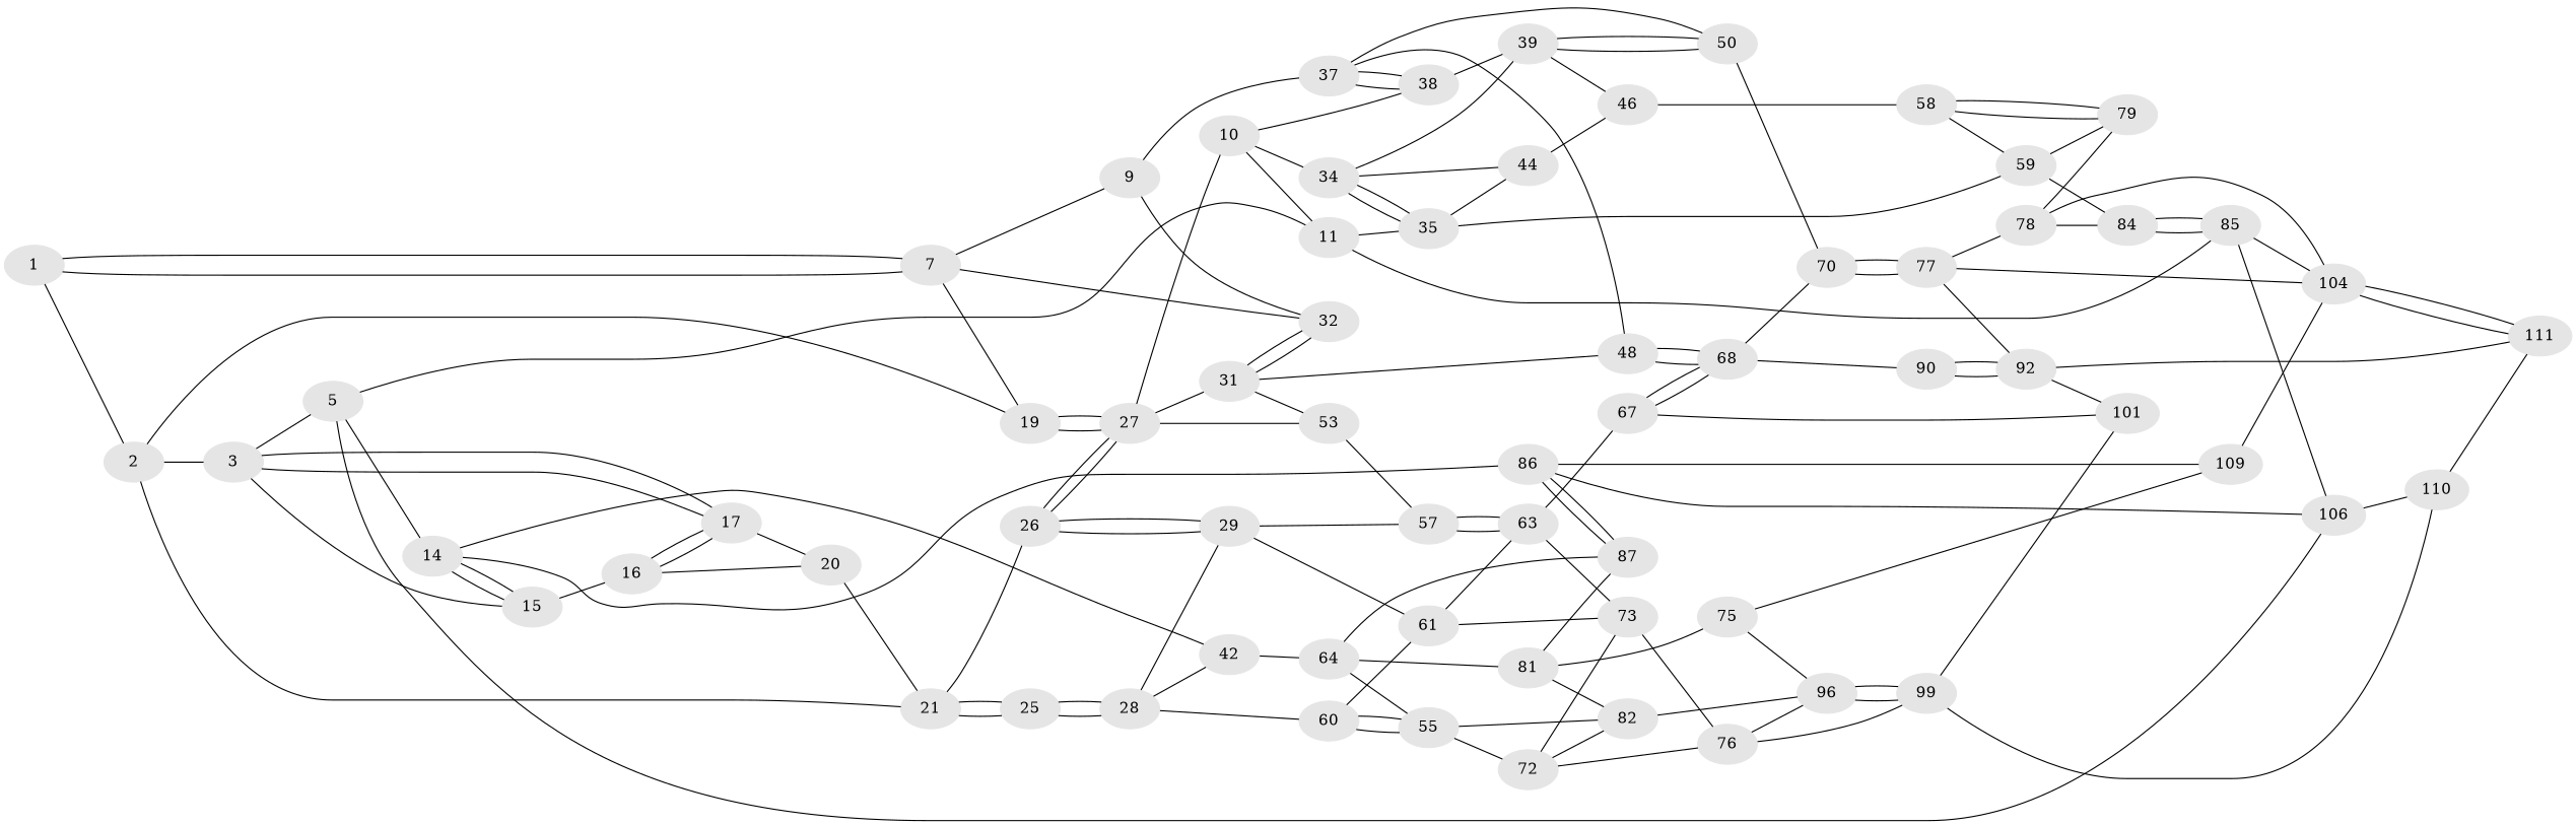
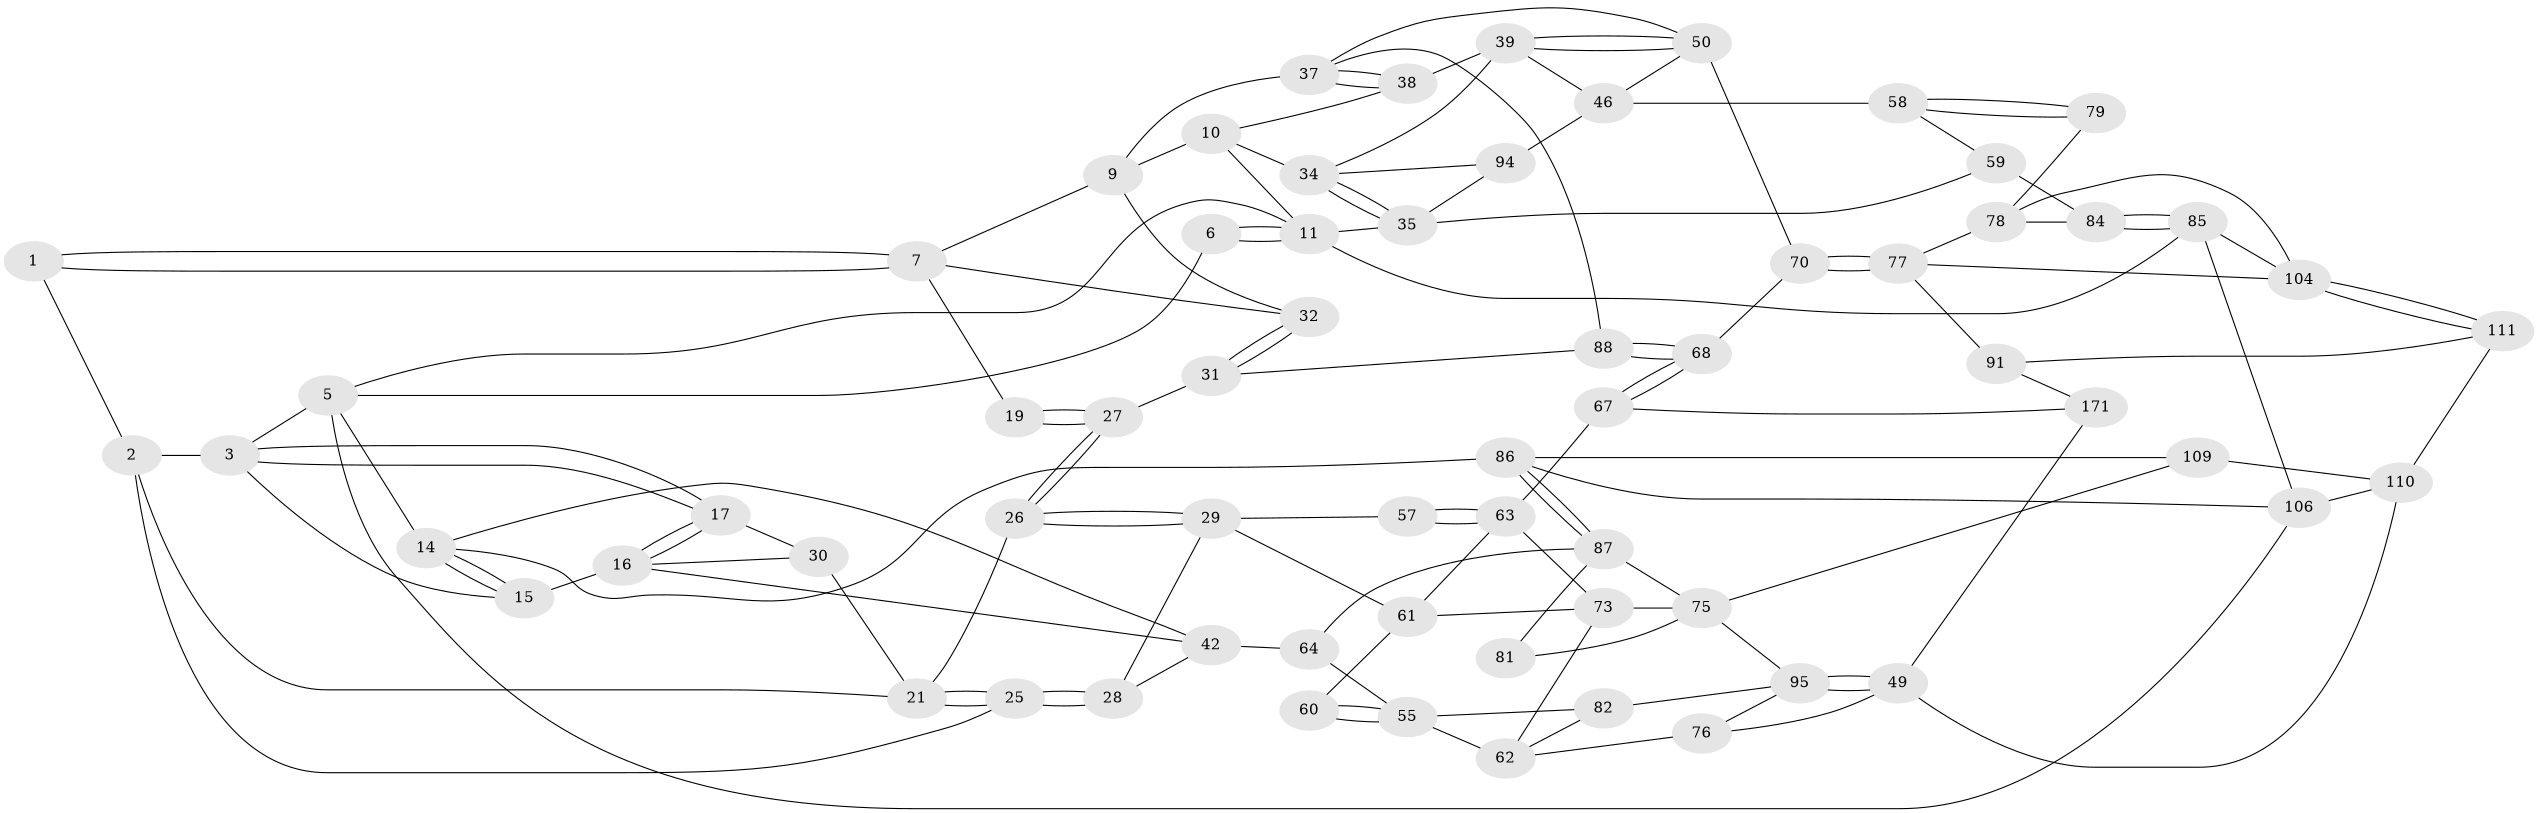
  graph {
    rankdir=LR
    node [color=gray90 style=filled]
    2 [super="+18"]
    1
    7 [super="+8"]
    3 [super="+4"]
    19
    21 [super="+22"]
    9 [super="+36"]
    32
    5 [super="+12"]
    15
    17
    27 [super="+30"]
    25
    26
+   6
    11 [super="+13"]
    14 [super="+54"]
    106 [super="+113"]
    16 [super="+23"]
-   20 [super="+24"]
+   20 [super="+24" label=30]
    35 [super="+45"]
    85 [super="+114"]
    42 [super="+55"]
    86 [super="+107"]
    110 [super="+112"]
    10 [super="+33"]
    37 [super="+49"]
    34 [super="+41"]
    38
-   48
+   48 [label=88]
    50 [super="+51"]
    39 [super="+40"]
-   44
+   44 [label=94]
    59 [super="+83"]
    104 [super="+105"]
    64 [super="+80"]
    87 [super="+88"]
    109
    31 [super="+47"]
-   53
    28 [super="+43"]
    29 [super="+56"]
    60
    57
    61 [super="+62"]
    n46 [label=55 super="+71"]
    63 [super="+66"]
    73 [super="+74"]
    68 [super="+69"]
    46 [super="+52"]
    79
    84
    70
    58
    81 [super="+94"]
-   90
    77 [super="+92"]
    67 [super="+93"]
-   72 [super="+75"]
+   72 [super="+75" label=62]
    82 [super="+89"]
    76 [super="+98"]
-   101
+   101 [label=171]
    n63 [label=75 super="+108"]
-   96 [super="+97"]
-   91 [super="+102" label=92]
+   96 [super="+97" label=95]
+   91 [super="+102"]
    78 [super="+103"]
-   99 [super="+100"]
+   99 [super="+100" label=49]
    111
    2 -- 3
-   2 -- 19
+   2 -- 25
    2 -- 21
    1 -- 2
    1 -- 7
    1 -- 7
    7 -- 19
    7 -- 9
    7 -- 32
    3 -- 5
    3 -- 15
    3 -- 17
    3 -- 17
    19 -- 27
    19 -- 27
    21 -- 25
    21 -- 25
    21 -- 26
    9 -- 32
-   27 -- 10
+   9 -- 10
    9 -- 37
+   5 -- 6
    5 -- 11
    5 -- 14
    5 -- 106
    15 -- 16
    17 -- 20
    27 -- 31
-   27 -- 53
    25 -- 28
    25 -- 28
    26 -- 27
    26 -- 27
    26 -- 29
    26 -- 29
+   6 -- 11
+   6 -- 11
    11 -- 35
    11 -- 85
    14 -- 15
    14 -- 15
    14 -- 42
    14 -- 86
    106 -- 110
    16 -- 17
    16 -- 17
    16 -- 20
+   16 -- 42
    20 -- 21
    35 -- 44
    35 -- 59
    85 -- 106 [weight=2]
    85 -- 104
    42 -- 64
    86 -- 106
    86 -- 87
    86 -- 87
    86 -- 109
    110 -- 111
    10 -- 11
    10 -- 34
    10 -- 38
    37 -- 38
    37 -- 38
    37 -- 48
    37 -- 50
    34 -- 35
    34 -- 35
    34 -- 39
    34 -- 44
    38 -- 39
    48 -- 68
    48 -- 68
    50 -- 70
    39 -- 50
    39 -- 50
    39 -- 46
    44 -- 46
-   59 -- 79
    59 -- 84
    104 -- 111
    104 -- 111
    64 -- 87
    64 -- n46
-   64 -- 81
-   109 -- 104
+   87 -- n63
+   109 -- 110
    31 -- 32
    31 -- 32
    31 -- 48
-   31 -- 53
-   53 -- 57
    28 -- 42
    28 -- 29
-   28 -- 60
    29 -- 57
    29 -- 61
    60 -- 61
    60 -- n46
    60 -- n46
    57 -- 63
    57 -- 63
    61 -- 63
    61 -- 73
    n46 -- 72
    n46 -- 82
    63 -- 73
    63 -- 67
-   73 -- 76
+   73 -- n63
    68 -- 70
-   68 -- 90
+   46 -- 50
    46 -- 58
    84 -- 85
    84 -- 85
    70 -- 77
    70 -- 77
    58 -- 59
    58 -- 79
    58 -- 79
    81 -- 87
-   81 -- 82
    81 -- n63
-   90 -- 91
-   90 -- 91
    77 -- 104
    77 -- 91
    77 -- 78
    67 -- 68
    67 -- 68
    67 -- 101
    72 -- 73
    72 -- 82
    72 -- 76
    82 -- 96
    76 -- 96
    76 -- 99
    n63 -- 109
    n63 -- 96
    96 -- 99
    96 -- 99
    91 -- 101
    91 -- 111
    78 -- 104
    78 -- 79
    78 -- 84
    99 -- 110
    99 -- 101
  }
